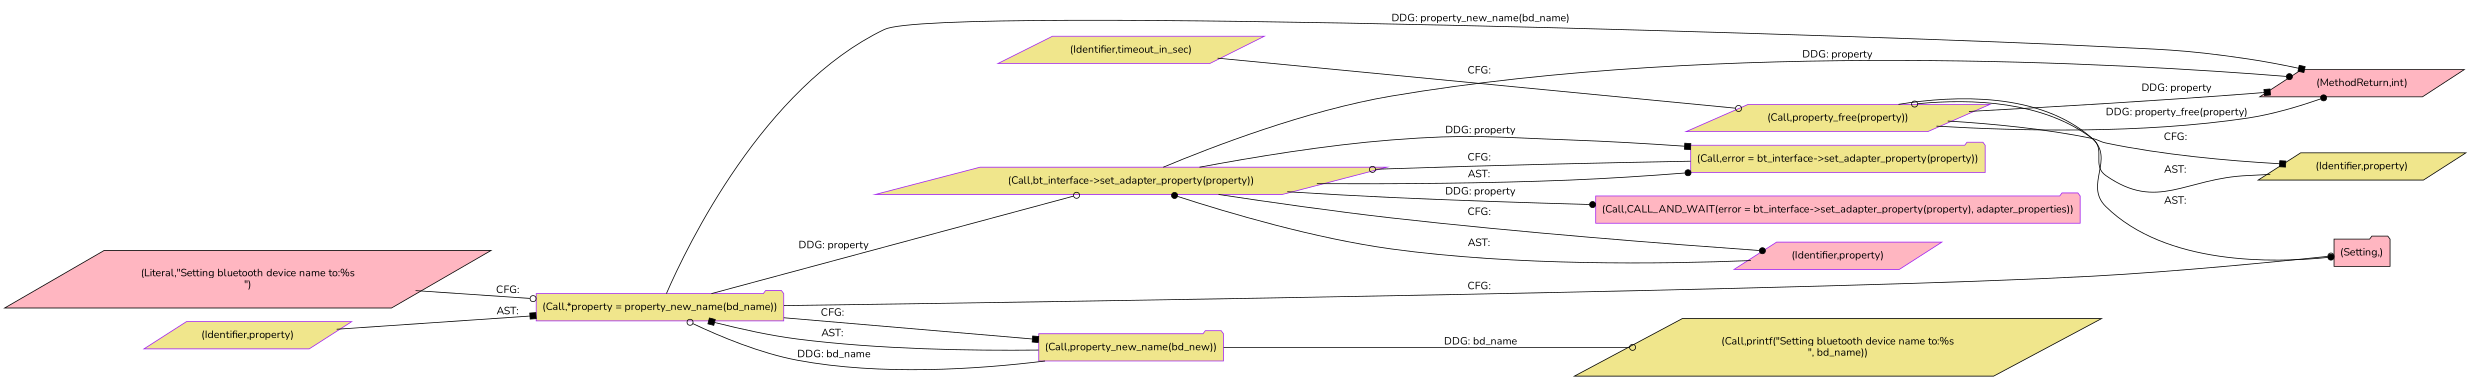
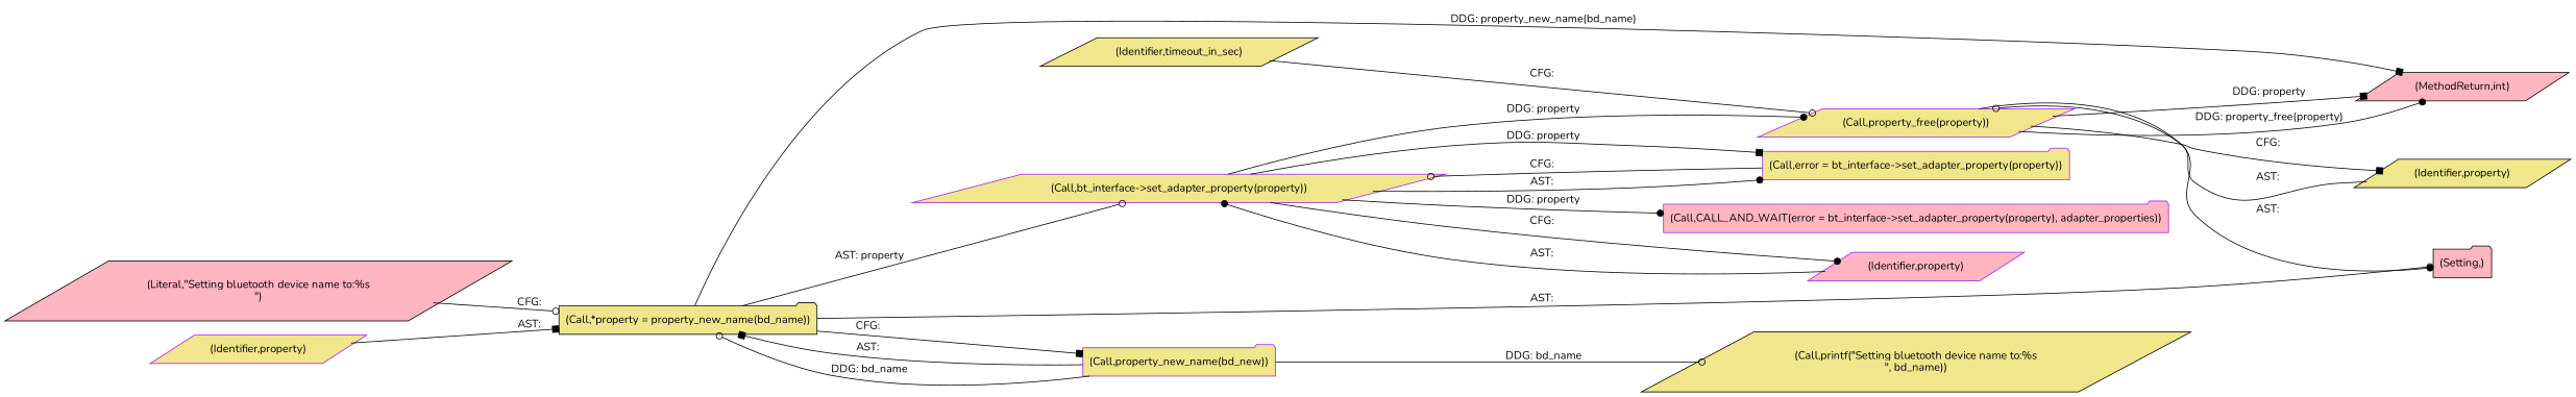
  digraph {
    fontname=Nunito
    rankdir=LR
    node [color=purple fillcolor=khaki fontname=Nunito shape=parallelogram style=filled]
    edge [arrowhead=odot fontname=Nunito]
    n1 [label="(Call,property_free(property))"]
    n2 [color=black fillcolor=lightpink label="(MethodReturn,int)"]
    n3 [color=black label="(Identifier,property)"]
    n4 [color=black fillcolor=lightpink label="(Setting,)" shape=folder]
    n5 [label="(Call,bt_interface->set_adapter_property(property))"]
    n6 [label="(Call,error = bt_interface->set_adapter_property(property))" shape=folder]
    n7 [fillcolor=lightpink label="(Call,CALL_AND_WAIT(error = bt_interface->set_adapter_property(property), adapter_properties))" shape=folder]
    n8 [fillcolor=lightpink label="(Identifier,property)"]
-   n9 [label="(Call,*property = property_new_name(bd_name))" shape=folder]
+   n9 [color=black label="(Call,*property = property_new_name(bd_name))" shape=folder]
    n10 [label="(Call,property_new_name(bd_new))" shape=folder]
    n11 [color=black label="(Call,printf(\"Setting bluetooth device name to:%s\n\", bd_name))"]
    n12 [color=black fillcolor=lightpink label="(Literal,\"Setting bluetooth device name to:%s\n\")"]
-   n13 [label="(Identifier,timeout_in_sec)"]
+   n13 [color=black label="(Identifier,timeout_in_sec)"]
    n14 [label="(Identifier,property)"]
    n1 -> n2 [arrowhead=box label="DDG: property"]
    n1 -> n2 [arrowhead=dot label="DDG: property_free(property)"]
    n1 -> n3 [arrowhead=box label="CFG: "]
    n1 -> n4 [arrowhead=dot label="AST: "]
    n3 -> n1 [label="AST: "]
-   n5 -> n2 [arrowhead=dot label="DDG: property"]
+   n5 -> n1 [arrowhead=dot label="DDG: property"]
    n5 -> n6 [arrowhead=dot label="AST: "]
    n5 -> n6 [arrowhead=box label="DDG: property"]
    n5 -> n7 [arrowhead=dot label="DDG: property"]
    n5 -> n8 [arrowhead=dot label="CFG: "]
    n6 -> n5 [label="CFG: "]
    n8 -> n5 [arrowhead=dot label="AST: "]
    n9 -> n2 [arrowhead=box label="DDG: property_new_name(bd_name)"]
-   n9 -> n4 [label="CFG: "]
-   n9 -> n5 [label="DDG: property"]
+   n9 -> n4 [label="AST: "]
+   n9 -> n5 [label="AST: property"]
    n9 -> n10 [arrowhead=box label="CFG: "]
    n10 -> n9 [arrowhead=box label="AST: "]
    n10 -> n9 [label="DDG: bd_name"]
    n10 -> n11 [label="DDG: bd_name"]
    n12 -> n9 [label="CFG: "]
    n13 -> n1 [label="CFG: "]
    n14 -> n9 [arrowhead=box label="AST: "]
  }
